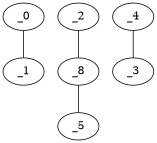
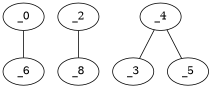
  graph {
    _0 [x=0.96 y=2.86]
-   _1 [x=1.03022 y=0.664324]
+   _1 [x=1.03022 y=0.664324 label=_6]
    _2 [x=2.06 y=0.66]
    n4 [label=_8 x=0.887972 y=0.0689761]
    _3 [x=2.12258 y=2.92399]
    _4 [x=0.828079 y=1.75679]
    _5 [x=2.38664 y=1.80978]
    _0 -- _1
    _2 -- n4
    _4 -- _3
-   n4 -- _5
+   _4 -- _5
  }
